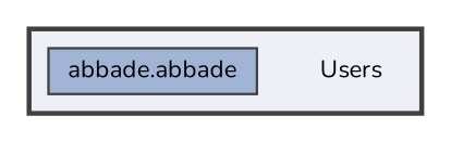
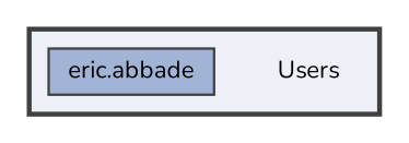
  digraph {
    compound=true
    fontname=Nunito
    node [fontname=Nunito fontsize=10]
    n1 [height=0.2 label=Users shape=plaintext width=0.4]
-   n2 [color=grey25 fillcolor="#a2b4d6" height=0.2 label="abbade.abbade" shape=box style=filled width=0.4]
+   n2 [color=grey25 fillcolor="#a2b4d6" height=0.2 label="eric.abbade" shape=box style=filled width=0.4]
    subgraph cluster_1 {
      bgcolor="#edf0f7"
      fontsize=10
      pencolor=grey25
      style="filled,bold"
      n1
      n2
    }
  }
